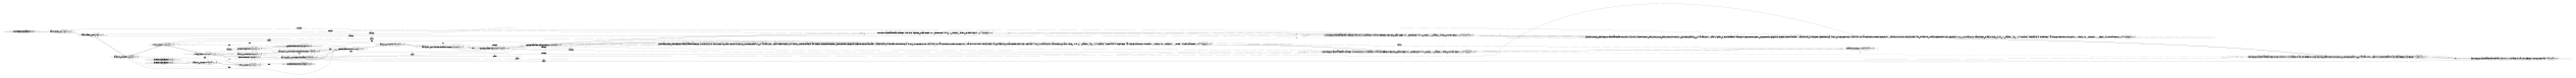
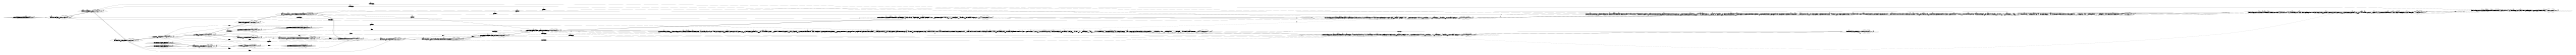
  digraph {
    rankdir=LR
    node [fillcolor=white shape=ellipse style=filled]
    edge [style=solid]
    n1 [label="final int totalObjects = 500@@@4@@@['0', '0', '1']"]
    n2 [label="AsyncInvocation processCqs = client.invokeAsync(new CacheSerializableRunnable(\"Execute CQ first\"){public void run2(){SelectResults cqResults = nullQueryService cqService = getCache().getQueryService()CqQuery cq1 = cqService.getCq(cqName)if (cq1 == null) {fail(\"Failed to get CQ \" + cqName)}try {cqResults = cq1.executeWithInitialResults()}catch (Exception e) CqQueryTestListener cqListener = (CqQueryTestListener)cq1.getCqAttributes().getCqListener()cqListener.waitForCreated(\"\" + totalObjects)int oldId = 0for (Object cqEvent : cqListener.events.toArray()){int newId = new Integer(cqEvent.toString()).intValue()if (oldId > newId) {fail(\"Queued events for CQ Listener during execution with \" + \"Initial results is not in the order in which they are created.\")}oldId = newId}HashSet ids = new HashSet(cqListener.events)for (Object o : cqResults.asList()){Struct s = (Struct)oids.add(s.get(\"key\"))}HashSet missingIds = new HashSet()String key = \"\"for (int i = 1 i <= totalObjects i++){key = \"\" + iif (!(ids.contains(key))) {missingIds.add(key)}}if (!missingIds.isEmpty()) {fail(\"Missing Keys in either ResultSet or the Cq Event list. \" + \" Missing keys : (size : \" + missingIds.size() + \"(\" + missingIds + \" Ids in ResultSet and CQ Events :\" + ids)}}})@@@45@@@['0', '0', '1']"]
    n3 [label="server.invokeAsync(new CacheSerializableRunnable(\"Update Region\"){public void run2(){try {Thread.sleep(1000)}catch (InterruptedException e) Region region = getCache().getRegion(\"/root/\" + cqDUnitTest.regions(0()for (int i = numObjects + 1 i <= totalObjects i++){Portfolio p = new Portfolio(i)region.put(\"\" + i,p)}}})@@@27@@@['0', '0', '1']"]
    n4 [label="final Host host = Host.getHost(0)@@@5@@@['1', '1', '1']"]
    n5 [label="client.invokeAsync(new CacheSerializableRunnable(\"Execute CQ second\"){public void run2(){try {Thread.sleep(2000)}catch (InterruptedException e) QueryService cqService = getCache().getQueryService()CqQuery cq1 = cqService.getCq(cqName)if (cq1 == null) {fail(\"Failed to get CQ \" + cqName)}try {cq1.executeWithInitialResults()}catch (IllegalStateException e) catch (Exception e) }})@@@92@@@['0', '0', '1']"]
    n6 [label="cqDUnitTest.createServer(server)@@@10@@@['1', '1', '1']"]
    n7 [label="final int port = server.invoke(null)@@@11@@@['1', '1', '1']"]
    n8 [label="VM server = host.getVM(0)@@@6@@@['1', '1', '1']"]
    n9 [label="final String cqName = \"testMultiExecuteWithInitialResults\"@@@9@@@['0', '0', '1']"]
    n10 [label="client.invokeAsync(new CacheSerializableRunnable(\"Release latch\"){public void run2(){try {Thread.sleep(5000)}catch (InterruptedException e) CqQueryImpl.testHook.ready()}})@@@118@@@['0', '0', '1']"]
    n11 [label="cqDUnitTest.createCQ(client,cqName,cqDUnitTest.cqs(0()@@@14@@@['1', '1', '1']"]
    n12 [label="AsyncInvocation processCqs = client.invokeAsync(new CacheSerializableRunnable(\"Execute CQ\"){@Override public void run2(){QueryService cqService = getCache().getQueryService()CqQuery cq1 = cqService.getCq(cqName)if (cq1 == null) {fail(\"Failed to get CQ \" + cqName)}SelectResults cqResults = nulltry {cqResults = cq1.executeWithInitialResults()}catch (Exception ex) CqQueryTestListener cqListener = (CqQueryTestListener)cq1.getCqAttributes().getCqListener()cqListener.waitForCreated(\"\" + totalObjects)int oldId = 0for (Object cqEvent : cqListener.events.toArray()){int newId = new Integer(cqEvent.toString()).intValue()if (oldId > newId) {fail(\"Queued events for CQ Listener during execution with \" + \"Initial results is not in the order in which they are created.\")}oldId = newId}HashSet ids = new HashSet(cqListener.events)for (Object o : cqResults.asList()){Struct s = (Struct)oids.add(s.get(\"key\"))}HashSet missingIds = new HashSet()String key = \"\"for (int i = 1 i <= totalObjects i++){key = \"\" + iif (!(ids.contains(key))) {missingIds.add(key)}}if (!missingIds.isEmpty()) {fail(\"Missing Keys in either ResultSet or the Cq Event list. \" + \" Missing keys : (size : \" + missingIds.size() + \"(\" + missingIds + \" Ids in ResultSet and CQ Events :\" + ids)}}})@@@26@@@['1', '1', '0']"]
    n13 [label="server.invokeAsync(new CacheSerializableRunnable(\"Update Region\"){@Override public void run2(){try {Thread.sleep(1000)}catch (InterruptedException e) Region region = getCache().getRegion(\"/root/\" + cqDUnitTest.regions(0()for (int i = numObjects + 1 i <= totalObjects i++){Portfolio p = new Portfolio(i)region.put(\"\" + i,p)}}})@@@73@@@['1', '1', '0']"]
    n14 [label="server.invoke(new CacheSerializableRunnable(\"Update Region\"){public void run2(){Region region = getCache().getRegion(\"/root/\" + cqDUnitTest.regions(0()for (int i = 1 i <= numObjects i++){Portfolio p = new Portfolio(i)region.put(\"\" + i,p)}}})@@@15@@@['0', '0', '1']"]
    n15 [label="final String host0 = NetworkUtils.getServerHostName(server.getHost())@@@9@@@['1', '1', '0']"]
    n16 [fillcolor=lightgray label="cqDUnitTest.closeServer(server)@@@93@@@['1', '1', '0']"]
    n17 [label="cqDUnitTest.createClient(client,port,host0)@@@13@@@['1', '1', '1']"]
    n18 [label="final String host0 = NetworkUtils.getServerHostName(server.getHost())@@@12@@@['1', '1', '1']"]
    n19 [fillcolor=lightgray label="testMultipleExecuteWithInitialResults['0', '0', '1']" shape=diamond]
    n20 [label="final int numObjects = 200@@@3@@@['0', '0', '1']"]
    n21 [label="VM client = host.getVM(1)@@@7@@@['1', '1', '1']" shape=diamond]
    n22 [label="ThreadUtils.join(processCqs,60 * 1000)@@@91@@@['1', '1', '0']"]
    n23 [fillcolor=lightgray label="cqDUnitTest.closeServer(server)@@@135@@@['0', '0', '1']" shape=diamond]
    n24 [label="VM server = host.getVM(0)@@@4@@@['1', '1', '0']"]
    n25 [label="client.invoke(setTestHook())@@@8@@@['0', '0', '1']"]
    n26 [label="cqDUnitTest.closeClient(client)@@@134@@@['0', '0', '1']"]
    n27 [label="final int port = server.invoke(null)@@@8@@@['1', '1', '0']"]
    n28 [fillcolor=lightgray label="testEventsDuringQueryExecution['0', '1', '0']" shape=diamond]
    n29 [label="final Host host = Host.getHost(0)@@@3@@@['1', '1', '0']"]
    n30 [fillcolor=lightgray label="testEventsDuringQueryExecution['1', '0', '0']" shape=diamond]
    n1 -> n2 [label=totalObjects]
    n1 -> n3 [label=totalObjects]
    n1 -> n4 [style=bold]
    n2 -> n5 [style=bold]
    n3 -> n2 [label=i]
    n3 -> n2 [style=bold]
    n4 -> n6 [label=client]
-   n4 -> n16 [label=client]
+   n4 -> n7 [label=client]
    n4 -> n8 [style=bold]
    n5 -> n10 [label=err]
    n5 -> n10 [style=bold]
    n6 -> n7 [style=bold]
    n7 -> n17 [label=port]
    n7 -> n18 [style=bold]
    n8 -> n6 [label=server]
    n8 -> n7 [label=cqName]
    n8 -> n12 [label=cqName]
    n8 -> n21 [style=bold]
    n9 -> n2 [label=cqName]
    n9 -> n5 [label=cqName]
    n9 -> n6 [style=bold]
    n9 -> n10 [label=cqName]
    n9 -> n11 [label=cqName]
    n11 -> n12 [style=bold]
    n11 -> n12 [label=i]
    n11 -> n13 [label=i]
    n11 -> n14 [style=bold]
    n12 -> n3 [label=0 style=dashed]
    n12 -> n13 [style=bold]
    n12 -> n22 [label=processCqs]
    n13 -> n5 [label=0 style=dashed]
    n13 -> n22 [style=bold]
    n14 -> n3 [style=bold]
    n14 -> n3 [label=i]
    n15 -> n6 [label=host0]
    n15 -> n6 [style=bold]
    n17 -> n11 [style=bold]
    n17 -> n12 [label=totalObjects]
    n17 -> n13 [label=totalObjects]
    n18 -> n11 [label=numObjects]
    n18 -> n13 [label=numObjects]
    n18 -> n17 [label=host0]
    n18 -> n17 [style=bold]
    n19 -> n20 [style=bold]
    n20 -> n1 [style=bold]
    n20 -> n3 [label=numObjects]
    n20 -> n14 [label=numObjects]
    n21 -> n11 [label=client]
    n21 -> n17 [label=client]
    n21 -> n24 [label=server]
    n21 -> n25 [style=bold]
    n21 -> n26 [label=totalObjects]
    n21 -> n27 [style=bold]
    n23 -> n8 [label=server]
    n24 -> n4 [style=dashed]
    n24 -> n16 [label=server style=dashed]
    n25 -> n9 [style=bold]
    n26 -> n23 [style=bold]
    n27 -> n6 [label=port]
    n27 -> n15 [style=bold]
    n28 -> n29
    n29 -> n24 [style=bold]
    n30 -> n29 [style=bold]
  }
